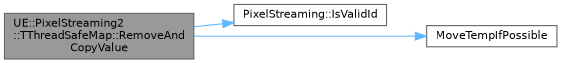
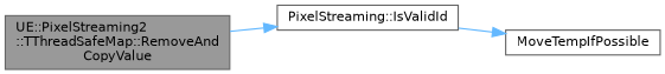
  digraph {
    rankdir=LR
    node [color=grey40 fillcolor=white fontname=Helvetica fontsize=10 shape=box style=filled]
    edge [color=steelblue1 fontname=Helvetica fontsize=10 labelfontname=Helvetica labelfontsize=10 style=solid]
    n1 [color=gray40 fillcolor=grey60 fontcolor=black height=0.2 label="UE::PixelStreaming2\l::TThreadSafeMap::RemoveAnd\lCopyValue" width=0.4]
    n2 [height=0.2 label="PixelStreaming::IsValidId" width=0.4]
    n3 [height=0.2 label=MoveTempIfPossible width=0.4]
    n1 -> n2
-   n1 -> n3
+   n2 -> n3
  }
